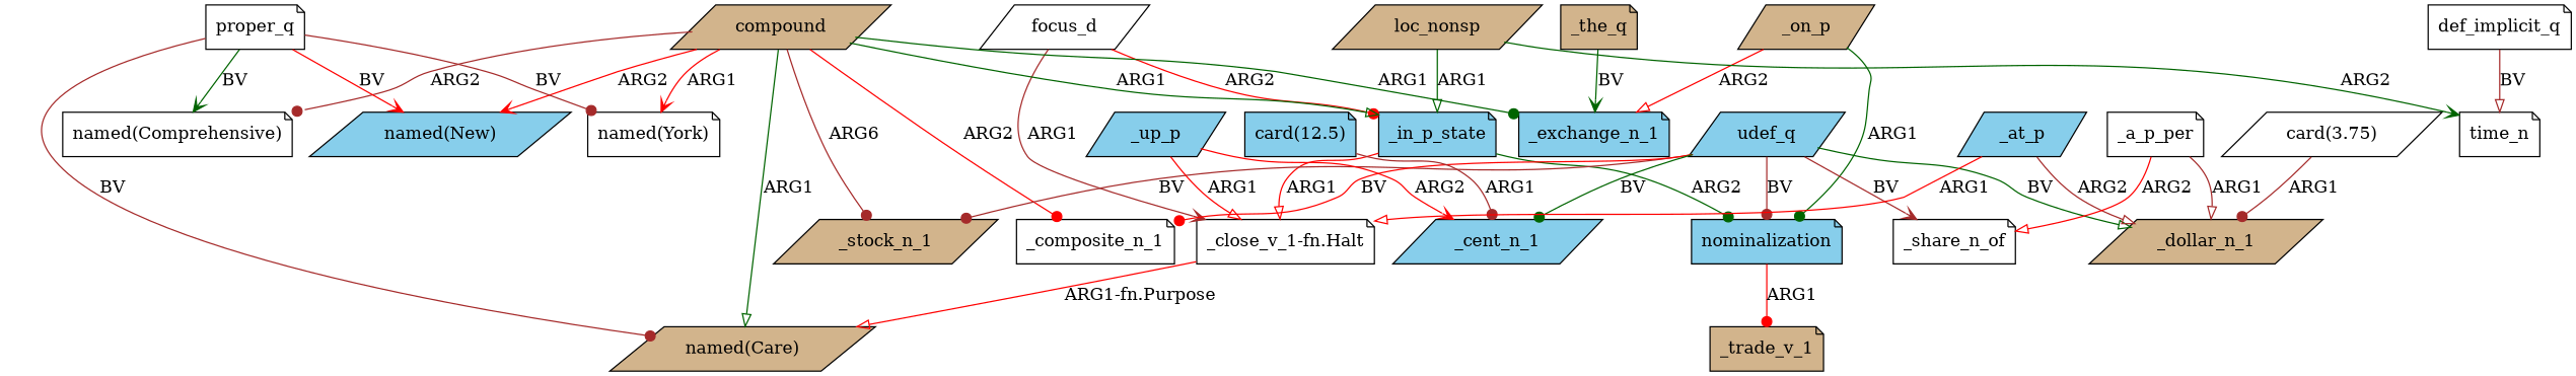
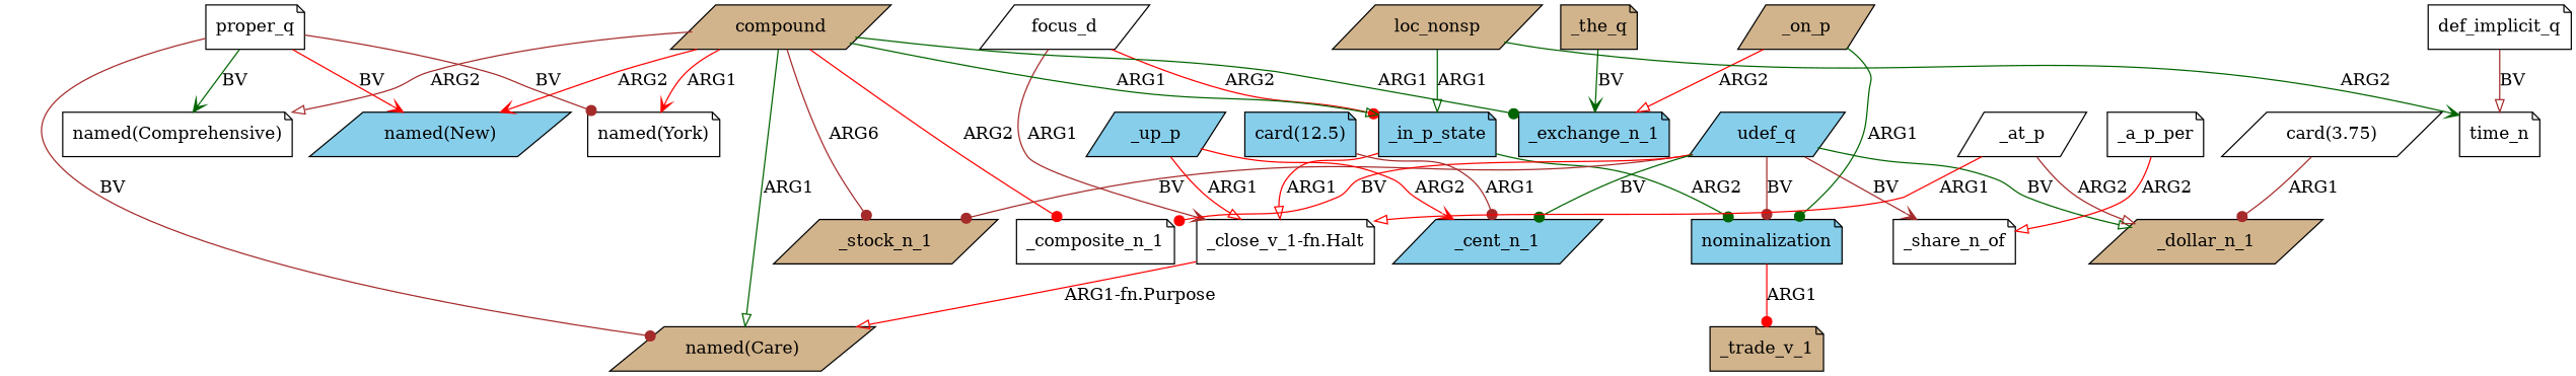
  digraph {
    node [fillcolor=white shape=note style=filled]
    edge [arrowhead=dot color=red]
    _on_p [fillcolor=tan shape=parallelogram]
    nominalization [fillcolor=skyblue]
    _exchange_n_1 [fillcolor=skyblue]
    _trade_v_1 [fillcolor=tan]
    _in_p_state [fillcolor=skyblue]
    "_close_v_1-fn.Halt"
    "named(Care)" [fillcolor=tan shape=parallelogram]
    focus_d [shape=parallelogram]
    compound [fillcolor=tan shape=parallelogram]
    "named(New)" [fillcolor=skyblue shape=parallelogram]
    "named(Comprehensive)"
    "named(York)"
    _stock_n_1 [fillcolor=tan shape=parallelogram]
    _composite_n_1
    proper_q
    udef_q [fillcolor=skyblue shape=parallelogram]
    _cent_n_1 [fillcolor=skyblue shape=parallelogram]
    _dollar_n_1 [fillcolor=tan shape=parallelogram]
    _share_n_of
    _up_p [fillcolor=skyblue shape=parallelogram]
    "card(12.5)" [fillcolor=skyblue]
-   _at_p [fillcolor=skyblue shape=parallelogram]
+   _at_p [shape=parallelogram]
    _a_p_per
    "card(3.75)" [shape=parallelogram]
    loc_nonsp [fillcolor=tan shape=parallelogram]
    time_n
    _the_q [fillcolor=tan]
    def_implicit_q
    _on_p -> nominalization [color=darkgreen label=ARG1]
    _on_p -> _exchange_n_1 [arrowhead=onormal label=ARG2]
    nominalization -> _trade_v_1 [label=ARG1]
    _in_p_state -> nominalization [color=darkgreen label=ARG2]
    _in_p_state -> "_close_v_1-fn.Halt" [arrowhead=onormal label=ARG1]
    "_close_v_1-fn.Halt" -> "named(Care)" [arrowhead=onormal label="ARG1-fn.Purpose"]
    focus_d -> _in_p_state [label=ARG2]
    focus_d -> "_close_v_1-fn.Halt" [arrowhead=vee color=brown label=ARG1]
    compound -> _exchange_n_1 [color=darkgreen label=ARG1]
    compound -> _in_p_state [arrowhead=onormal color=darkgreen label=ARG1]
    compound -> "named(Care)" [arrowhead=onormal color=darkgreen label=ARG1]
    compound -> "named(New)" [arrowhead=vee label=ARG2]
-   compound -> "named(Comprehensive)" [color=brown label=ARG2]
+   compound -> "named(Comprehensive)" [arrowhead=onormal color=brown label=ARG2]
    compound -> "named(York)" [arrowhead=vee label=ARG1]
    compound -> _stock_n_1 [color=brown label=ARG6]
    compound -> _composite_n_1 [label=ARG2]
    proper_q -> "named(Care)" [color=brown label=BV]
    proper_q -> "named(New)" [arrowhead=vee label=BV]
    proper_q -> "named(Comprehensive)" [arrowhead=vee color=darkgreen label=BV]
    proper_q -> "named(York)" [color=brown label=BV]
    udef_q -> nominalization [color=brown label=BV]
    udef_q -> _stock_n_1 [color=brown label=BV]
    udef_q -> _composite_n_1 [label=BV]
    udef_q -> _cent_n_1 [color=darkgreen label=BV]
    udef_q -> _dollar_n_1 [arrowhead=onormal color=darkgreen label=BV]
    udef_q -> _share_n_of [arrowhead=vee color=brown label=BV]
    _up_p -> "_close_v_1-fn.Halt" [arrowhead=onormal label=ARG1]
    _up_p -> _cent_n_1 [arrowhead=vee label=ARG2]
    "card(12.5)" -> _cent_n_1 [color=brown label=ARG1]
    _at_p -> "_close_v_1-fn.Halt" [arrowhead=onormal label=ARG1]
    _at_p -> _dollar_n_1 [arrowhead=onormal color=brown label=ARG2]
-   _a_p_per -> _dollar_n_1 [arrowhead=onormal color=brown label=ARG1]
    _a_p_per -> _share_n_of [arrowhead=onormal label=ARG2]
    "card(3.75)" -> _dollar_n_1 [color=brown label=ARG1]
    loc_nonsp -> _in_p_state [arrowhead=onormal color=darkgreen label=ARG1]
    loc_nonsp -> time_n [arrowhead=vee color=darkgreen label=ARG2]
    _the_q -> _exchange_n_1 [arrowhead=vee color=darkgreen label=BV]
    def_implicit_q -> time_n [arrowhead=onormal color=brown label=BV]
  }
